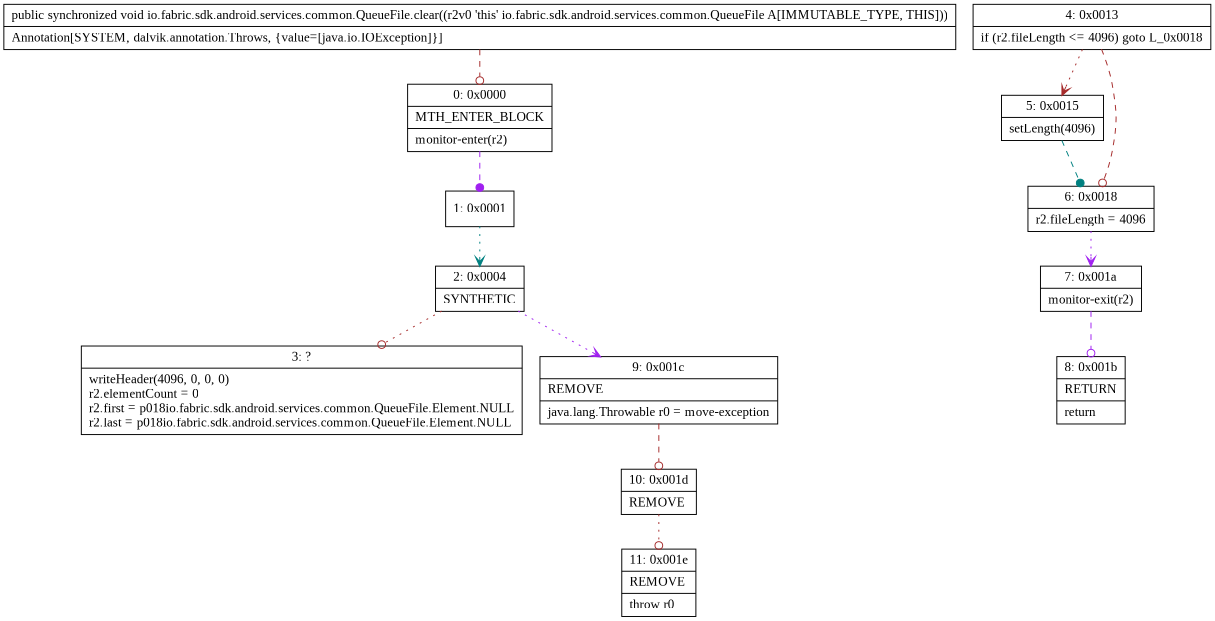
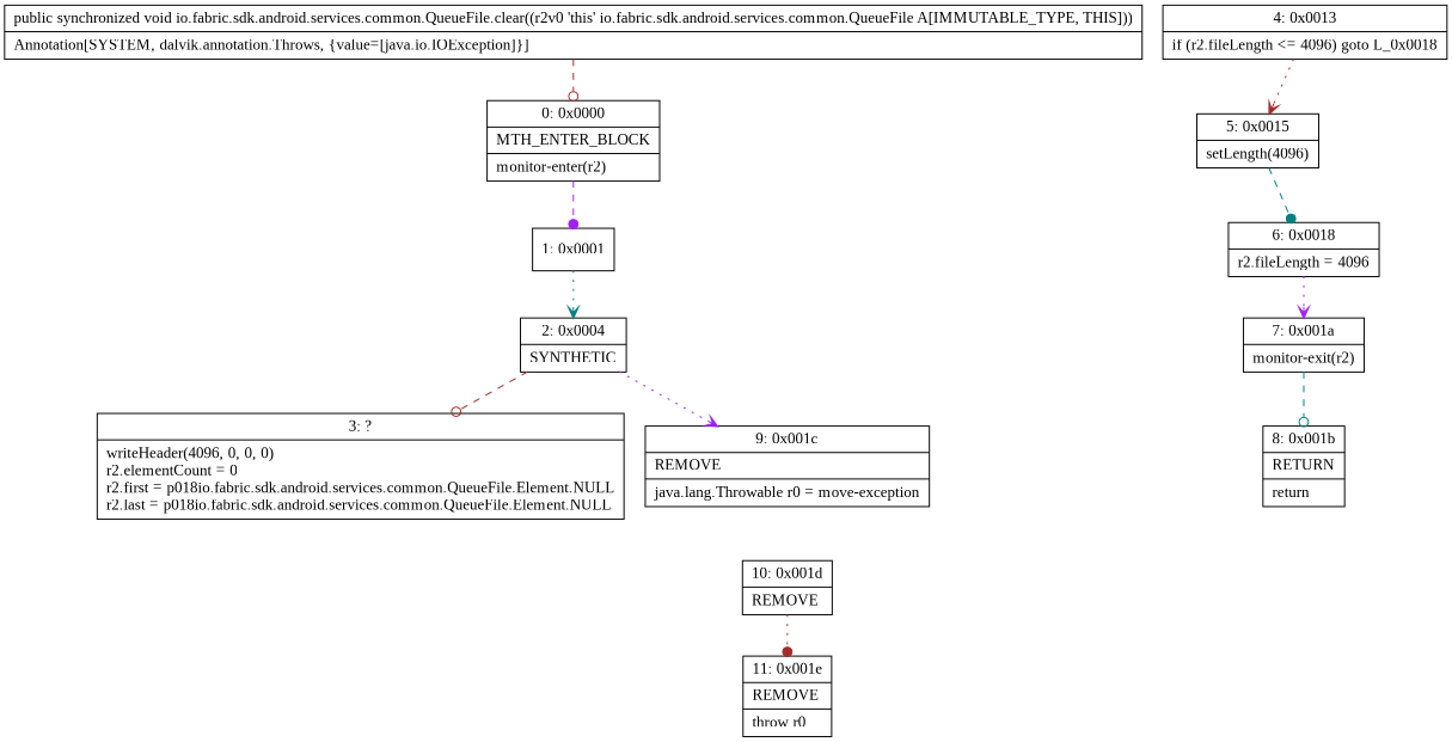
  digraph {
    fontname="Liberation Serif"
    node [fontname="Liberation Serif" shape=record]
    edge [arrowhead=odot color=brown fontname="Liberation Serif" style=dashed]
    n1 [label="{0\:\ 0x0000|MTH_ENTER_BLOCK\l|monitor\-enter(r2)\l}"]
    n2 [label="{1\:\ 0x0001}"]
    n3 [label="{2\:\ 0x0004|SYNTHETIC\l}"]
    n4 [label="{3\:\ ?|writeHeader(4096, 0, 0, 0)\lr2.elementCount = 0\lr2.first = p018io.fabric.sdk.android.services.common.QueueFile.Element.NULL\lr2.last = p018io.fabric.sdk.android.services.common.QueueFile.Element.NULL\l}"]
    n5 [label="{9\:\ 0x001c|REMOVE\l|java.lang.Throwable r0 = move\-exception\l}"]
    n6 [label="{10\:\ 0x001d|REMOVE\l}"]
    n7 [label="{4\:\ 0x0013|if (r2.fileLength \<= 4096) goto L_0x0018\l}"]
    n8 [label="{5\:\ 0x0015|setLength(4096)\l}"]
    n9 [label="{6\:\ 0x0018|r2.fileLength = 4096\l}"]
    n10 [label="{7\:\ 0x001a|monitor\-exit(r2)\l}"]
    n11 [label="{8\:\ 0x001b|RETURN\l|return\l}"]
    n12 [label="{11\:\ 0x001e|REMOVE\l|throw r0\l}"]
    n13 [label="{public synchronized void io.fabric.sdk.android.services.common.QueueFile.clear((r2v0 'this' io.fabric.sdk.android.services.common.QueueFile A[IMMUTABLE_TYPE, THIS]))  | Annotation[SYSTEM, dalvik.annotation.Throws, \{value=[java.io.IOException]\}]\l}"]
    n1 -> n2 [arrowhead=dot color=purple]
    n2 -> n3 [arrowhead=vee color=teal style=dotted]
-   n3 -> n4 [style=dotted]
+   n3 -> n4
    n3 -> n5 [arrowhead=vee color=purple style=dotted]
-   n5 -> n6
-   n6 -> n12 [style=dotted]
+   n6 -> n12 [arrowhead=dot style=dotted]
    n7 -> n8 [arrowhead=vee style=dotted]
-   n7 -> n9
    n8 -> n9 [arrowhead=dot color=teal]
    n9 -> n10 [arrowhead=vee color=purple style=dotted]
-   n10 -> n11 [color=purple]
+   n10 -> n11 [color=teal]
    n13 -> n1
  }
